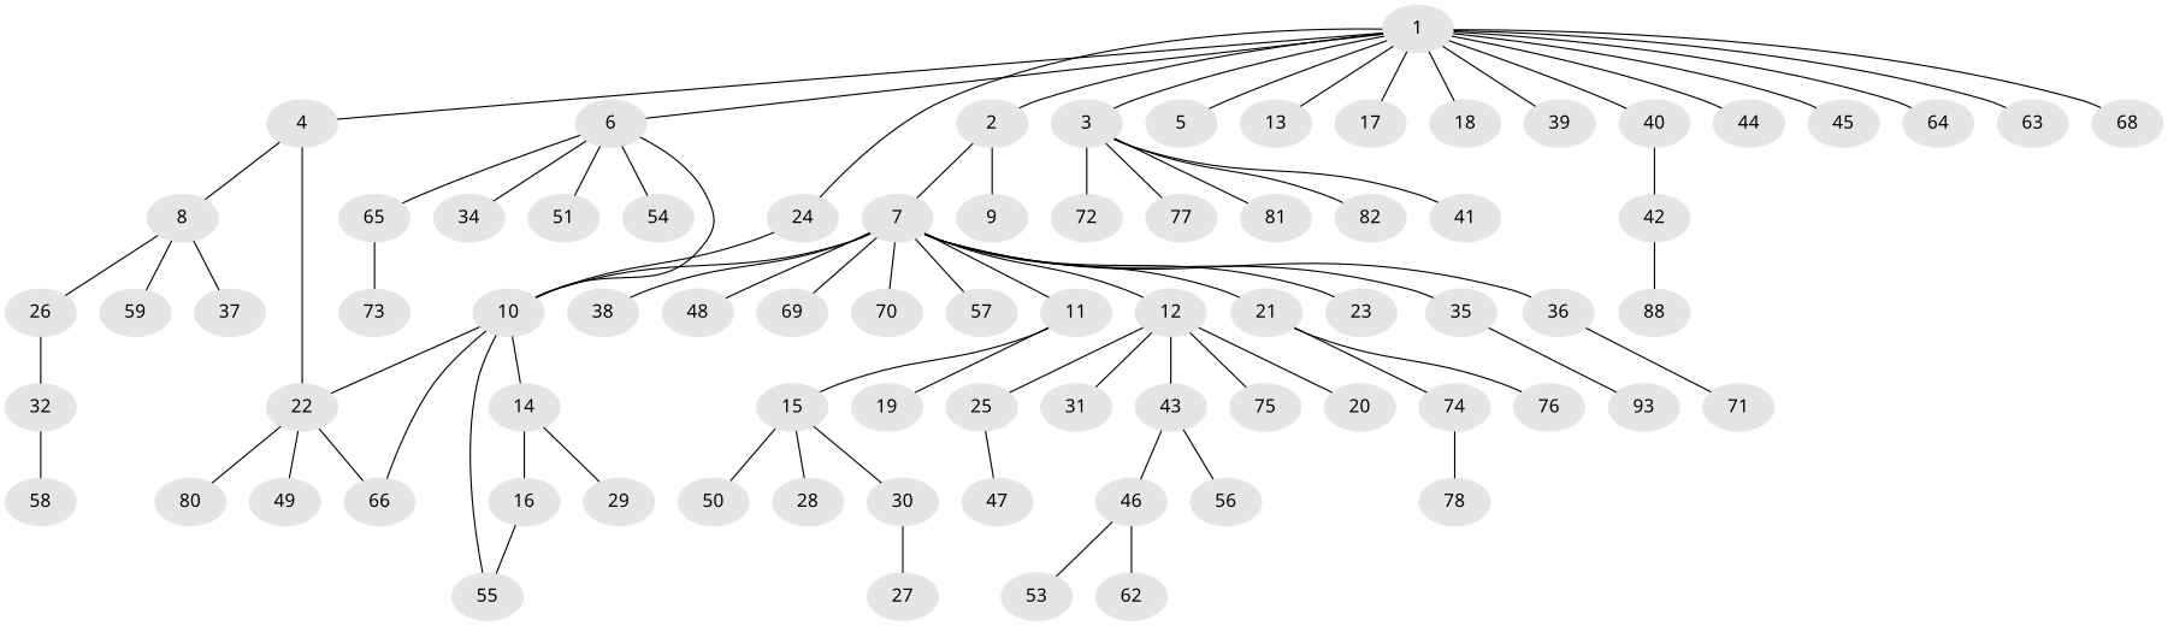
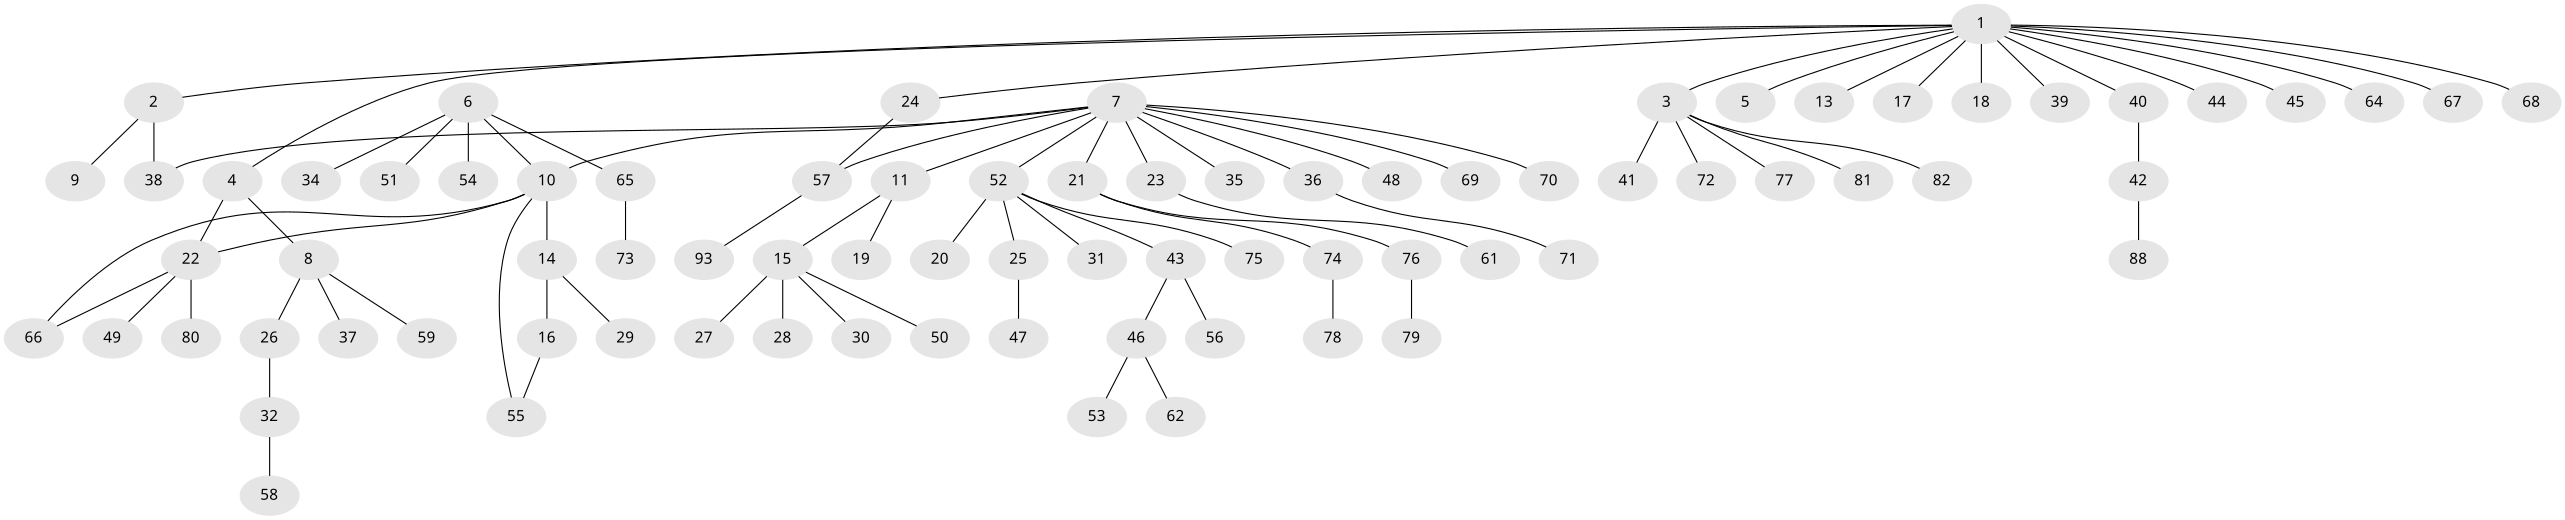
  graph {
    fontname="Noto Sans"
    node [color=gray90 fontname="Noto Sans" style=filled]
    edge [fontname="Noto Sans"]
    1
    2
    3
    4
    5
    6
    13
    17
    18
    24
    39
    40
    44
    45
    64
-   67 [label=63]
+   67
    68
    7
    9
    41
    72
    77
    81
    82
    8
    22
    10
    34
    51
    54
    65
    57
    42
    11
-   12
+   12 [label=52]
    21
    23
    35
    36
    38
    48
    69
    70
    26
    37
    59
    66
    49
    80
    14
    55
    73
    15
    19
    20
    25
    31
    43
    75
    74
    76
+   61
    71
    n64 [label=93]
    32
    16
    29
    27
    28
    30
    50
    47
    46
    56
    78
+   79
    58
    n78 [label=88]
    53
    62
    1 -- 2
    1 -- 3
    1 -- 4
    1 -- 5
-   1 -- 6
    1 -- 13
    1 -- 17
    1 -- 18
    1 -- 24
    1 -- 39
    1 -- 40
    1 -- 44
    1 -- 45
    1 -- 64
    1 -- 67
    1 -- 68
-   2 -- 7
+   2 -- 38
    2 -- 9
    3 -- 41
    3 -- 72
    3 -- 77
    3 -- 81
    3 -- 82
    4 -- 8
    4 -- 22
    6 -- 10
    6 -- 34
    6 -- 51
    6 -- 54
    6 -- 65
-   24 -- 10
+   24 -- 57
    40 -- 42
    7 -- 10
    7 -- 57
    7 -- 11
    7 -- 12
    7 -- 21
    7 -- 23
    7 -- 35
    7 -- 36
    7 -- 38
    7 -- 48
    7 -- 69
    7 -- 70
    8 -- 26
    8 -- 37
    8 -- 59
    22 -- 66
    22 -- 49
    22 -- 80
    10 -- 22
    10 -- 66
    10 -- 14
    10 -- 55
    65 -- 73
-   35 -- n64
+   57 -- n64
    42 -- n78
    11 -- 15
    11 -- 19
    12 -- 20
    12 -- 25
    12 -- 31
    12 -- 43
    12 -- 75
    21 -- 74
    21 -- 76
+   23 -- 61
    36 -- 71
    26 -- 32
    14 -- 16
    14 -- 29
-   30 -- 27
+   15 -- 27
    15 -- 28
    15 -- 30
    15 -- 50
    25 -- 47
    43 -- 46
    43 -- 56
    74 -- 78
+   76 -- 79
    32 -- 58
    16 -- 55
    46 -- 53
    46 -- 62
  }
